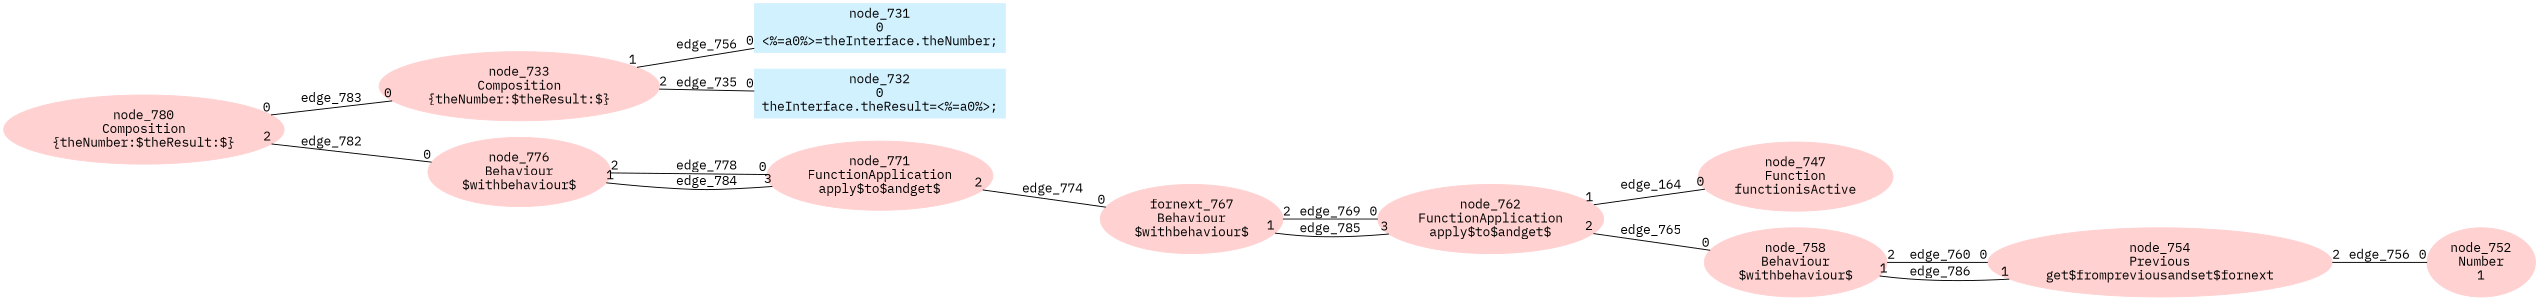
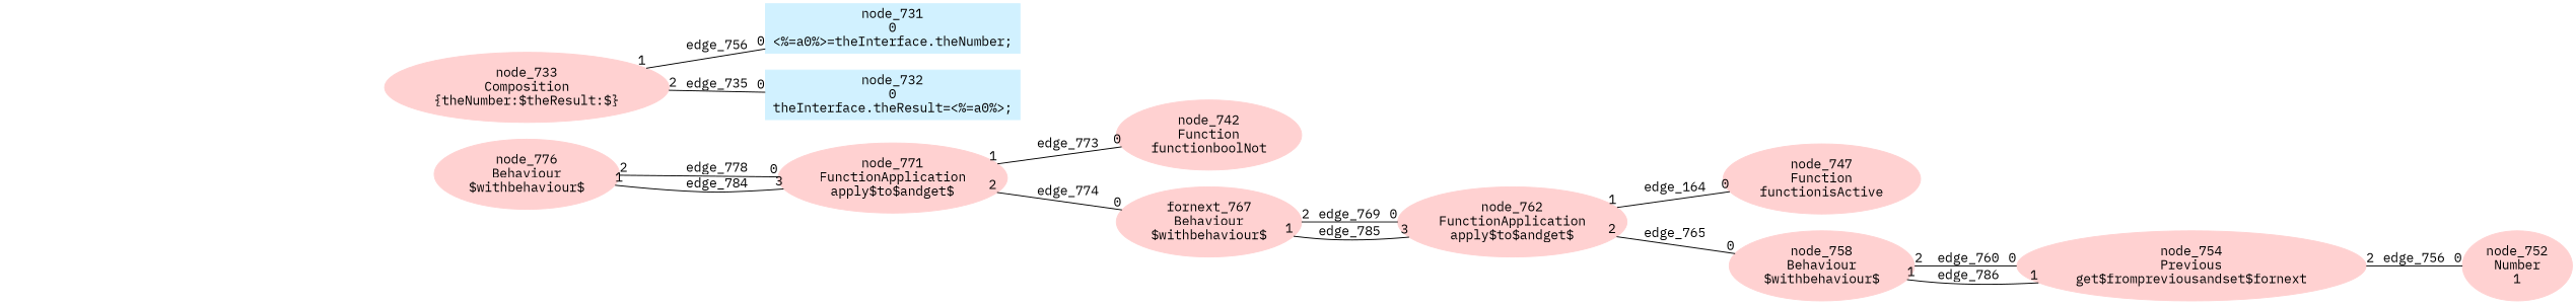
  digraph {
    fontname="IBM Plex Mono"
    rankdir=LR
    node [color="#ffd1d1" fontname="IBM Plex Mono" shape=ellipse style=filled]
    edge [arrowHead=none dir=none fontname="IBM Plex Mono" headlabel=0 taillabel=2]
    n1 [label="node_733\nComposition\n{theNumber:$theResult:$}"]
    n2 [color="#d1f1ff" label="node_731\n0\n<%=a0%>=theInterface.theNumber;\n" shape=box]
    n3 [color="#d1f1ff" label="node_732\n0\ntheInterface.theResult=<%=a0%>;\n" shape=box]
+   n4 [label="node_742\nFunction\nfunctionboolNot"]
    n5 [label="node_747\nFunction\nfunctionisActive"]
    n6 [label="node_752\nNumber\n1"]
    n7 [label="node_754\nPrevious\nget$frompreviousandset$fornext"]
    n8 [label="node_758\nBehaviour\n$withbehaviour$"]
    n9 [label="node_762\nFunctionApplication\napply$to$andget$"]
    n10 [label="fornext_767\nBehaviour\n$withbehaviour$"]
    n11 [label="node_771\nFunctionApplication\napply$to$andget$"]
    n12 [label="node_776\nBehaviour\n$withbehaviour$"]
-   n13 [label="node_780\nComposition\n{theNumber:$theResult:$}"]
    n1 -> n2 [label=edge_756 taillabel=1]
    n1 -> n3 [label=edge_735]
    n7 -> n6 [label=edge_756]
    n7 -> n8 [headlabel=1 label=edge_786 taillabel=1]
    n8 -> n7 [label=edge_760]
    n9 -> n5 [label=edge_164 taillabel=1]
    n9 -> n8 [label=edge_765]
    n9 -> n10 [headlabel=1 label=edge_785 taillabel=3]
    n10 -> n9 [label=edge_769]
+   n11 -> n4 [label=edge_773 taillabel=1]
    n11 -> n10 [label=edge_774]
    n11 -> n12 [headlabel=1 label=edge_784 taillabel=3]
    n12 -> n11 [label=edge_778]
-   n13 -> n1 [label=edge_783 taillabel=0]
-   n13 -> n12 [label=edge_782]
  }
